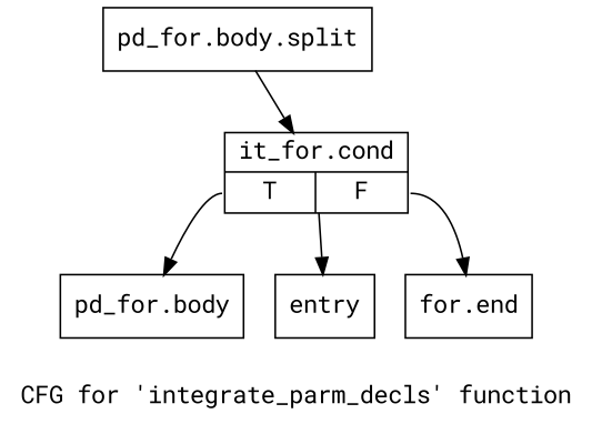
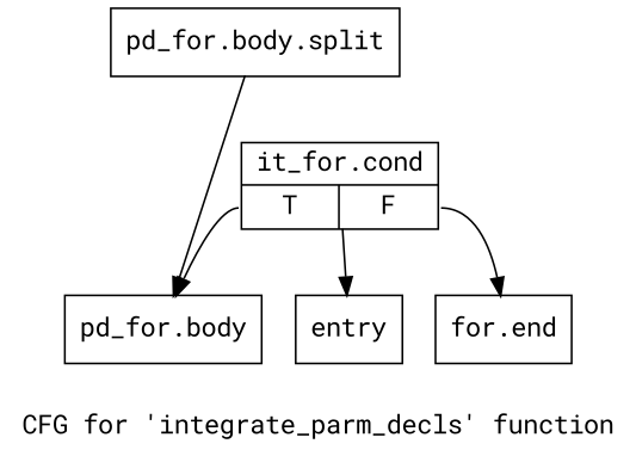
  digraph {
    fontname="Roboto Mono"
    label="CFG for 'integrate_parm_decls' function"
    node [fontname="Roboto Mono" shape=record]
    edge [fontname="Roboto Mono"]
    n1 [label="{entry}"]
    n2 [label="{it_for.cond|{<s0>T|<s1>F}}"]
    n3 [label="{pd_for.body}"]
    n4 [label="{for.end}"]
    n5 [label="{pd_for.body.split}"]
    n2 -> n1
    n2 -> n3 [tailport=s0]
    n2 -> n4 [tailport=s1]
-   n5 -> n2
+   n5 -> n3
  }
